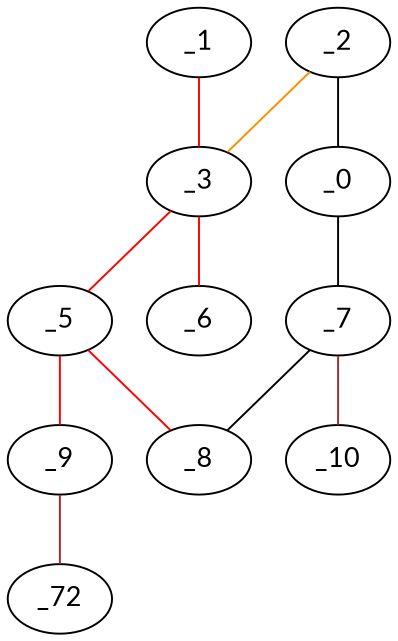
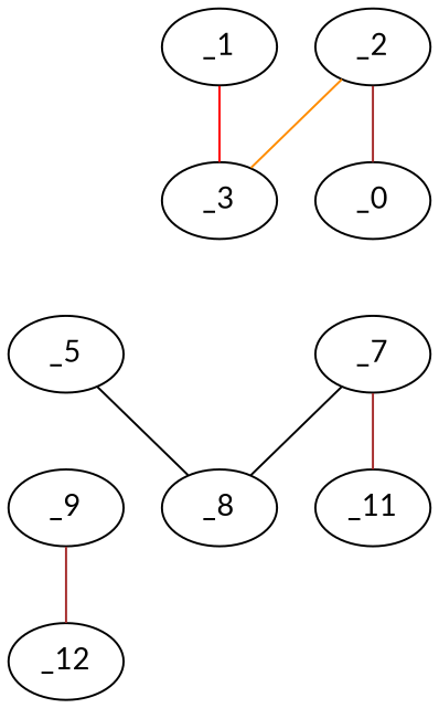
  graph {
    fontname=Lato
    node [charge=0 chem=1 fontname=Lato symbol="C  " x=3.7321 y=-0.38]
    edge [color=red fontname=Lato valence=1]
    _1 [chem=4 symbol="N  " y=-1.88]
    _3 [x=4.5981]
    _2 [y=-0.88]
    n4 [chem=4 label=_0 symbol="N  " x=2.866]
    _5 [x=4.5981 y=0.62]
-   _6 [x=5.5491 y=-0.6891]
    _7 [x=2.866 y=0.62]
    _8 [chem=4 symbol="N  " y=1.12]
    _9 [chem=4 symbol="N  " x=5.5491 y=0.929]
-   _11 [x=2 y=1.12 label=_10]
-   _12 [x=5.8581 y=1.88 label=_72]
+   _11 [x=2 y=1.12]
+   _12 [x=5.8581 y=1.88]
    _1 -- _3
-   _3 -- _5
-   _3 -- _6
    _2 -- _3 [color=darkorange valence=2]
-   _2 -- n4 [color=black]
-   n4 -- _7 [color=black valence=2]
-   _5 -- _8 [valence=2]
-   _5 -- _9
+   _2 -- n4 [color=brown]
+   _5 -- _8 [color=black valence=2]
    _7 -- _8 [color=black]
    _7 -- _11 [color=brown]
    _9 -- _12 [color=brown]
  }
